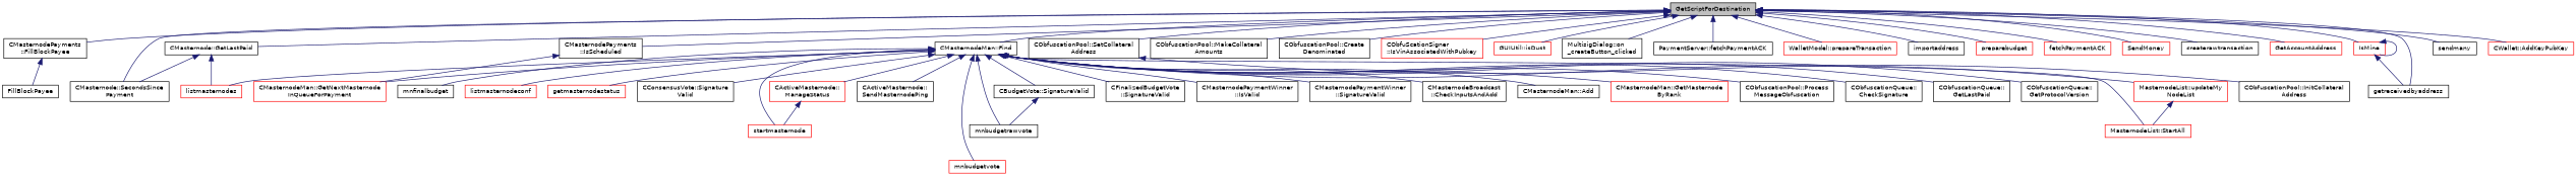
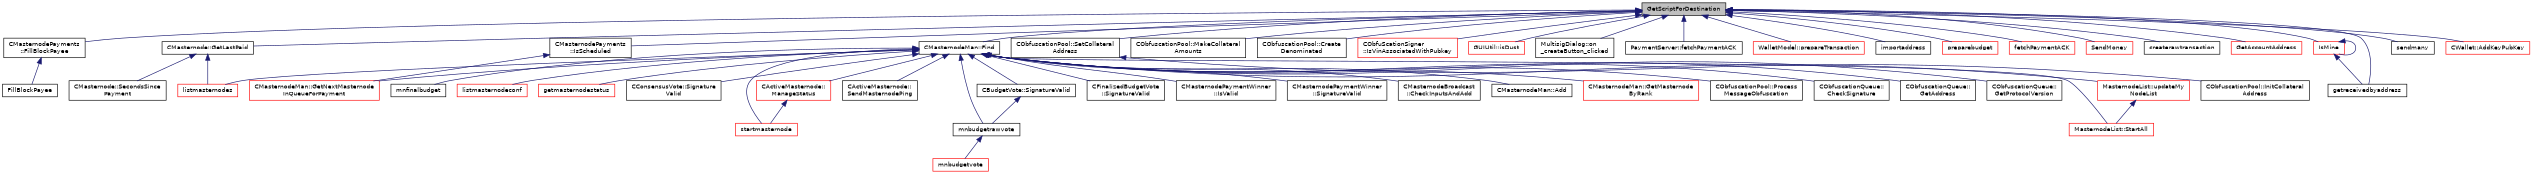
  digraph {
    rankdir=TB
    node [color=black fillcolor=white fontname=Helvetica fontsize=10 shape=record style=filled]
    edge [color=midnightblue dir=back fontname=Helvetica fontsize=10 labelfontname=Helvetica labelfontsize=10 style=solid]
    n1 [fillcolor=grey75 fontcolor=black height=0.2 label=GetScriptForDestination width=0.4]
    n2 [height=0.2 label="CMasternodePayments\l::FillBlockPayee" width=0.4]
    n3 [height=0.2 label="CMasternodePayments\l::IsScheduled" width=0.4]
    n4 [height=0.2 label="CMasternode::SecondsSince\lPayment" width=0.4]
    n5 [height=0.2 label="CMasternode::GetLastPaid" width=0.4]
    n6 [height=0.2 label="CMasternodeMan::Find" width=0.4]
    n7 [height=0.2 label="CObfuscationPool::SetCollateral\lAddress" width=0.4]
    n8 [height=0.2 label="CObfuscationPool::MakeCollateral\lAmounts" width=0.4]
    n9 [height=0.2 label="CObfuscationPool::Create\lDenominated" width=0.4]
    n10 [color=red height=0.2 label="CObfuScationSigner\l::IsVinAssociatedWithPubkey" width=0.4]
    n11 [color=red height=0.2 label="GUIUtil::isDust" width=0.4]
    n12 [height=0.2 label="MultisigDialog::on\l_createButton_clicked" width=0.4]
    n13 [height=0.2 label="PaymentServer::fetchPaymentACK" width=0.4]
    n14 [color=red height=0.2 label="WalletModel::prepareTransaction" width=0.4]
    n15 [height=0.2 label=importaddress width=0.4]
    n16 [color=red height=0.2 label=preparebudget width=0.4]
    n17 [color=red height=0.2 label=fetchPaymentACK width=0.4]
    n18 [color=red height=0.2 label=SendMoney width=0.4]
    n19 [height=0.2 label=createrawtransaction width=0.4]
    n20 [color=red height=0.2 label=GetAccountAddress width=0.4]
    n21 [height=0.2 label=getreceivedbyaddress width=0.4]
    n22 [height=0.2 label=sendmany width=0.4]
    n23 [color=red height=0.2 label="CWallet::AddKeyPubKey" width=0.4]
    n24 [color=red height=0.2 label=IsMine width=0.4]
    n25 [height=0.2 label=FillBlockPayee width=0.4]
    n26 [color=red height=0.2 label="CMasternodeMan::GetNextMasternode\lInQueueForPayment" width=0.4]
    n27 [color=red height=0.2 label=listmasternodes width=0.4]
    n28 [color=red height=0.2 label="CActiveMasternode::\lManageStatus" width=0.4]
    n29 [color=red height=0.2 label=startmasternode width=0.4]
    n30 [height=0.2 label="CActiveMasternode::\lSendMasternodePing" width=0.4]
    n31 [height=0.2 label="CBudgetVote::SignatureValid" width=0.4]
    n32 [height=0.2 label=mnbudgetrawvote width=0.4]
    n33 [height=0.2 label="CFinalizedBudgetVote\l::SignatureValid" width=0.4]
    n34 [height=0.2 label="CMasternodePaymentWinner\l::IsValid" width=0.4]
    n35 [height=0.2 label="CMasternodePaymentWinner\l::SignatureValid" width=0.4]
    n36 [height=0.2 label="CMasternodeBroadcast\l::CheckInputsAndAdd" width=0.4]
    n37 [height=0.2 label="CMasternodeMan::Add" width=0.4]
    n38 [color=red height=0.2 label="CMasternodeMan::GetMasternode\lByRank" width=0.4]
    n39 [height=0.2 label="CObfuscationPool::Process\lMessageObfuscation" width=0.4]
    n40 [height=0.2 label="CObfuscationQueue::\lCheckSignature" width=0.4]
-   n41 [height=0.2 label="CObfuscationQueue::\lGetLastPaid" width=0.4]
+   n41 [height=0.2 label="CObfuscationQueue::\lGetAddress" width=0.4]
    n42 [height=0.2 label="CObfuscationQueue::\lGetProtocolVersion" width=0.4]
    n43 [color=red height=0.2 label="MasternodeList::StartAll" width=0.4]
    n44 [color=red height=0.2 label="MasternodeList::updateMy\lNodeList" width=0.4]
    n45 [color=red height=0.2 label=mnbudgetvote width=0.4]
    n46 [height=0.2 label=mnfinalbudget width=0.4]
    n47 [color=red height=0.2 label=listmasternodeconf width=0.4]
    n48 [color=red height=0.2 label=getmasternodestatus width=0.4]
    n49 [height=0.2 label="CConsensusVote::Signature\lValid" width=0.4]
    n50 [height=0.2 label="CObfuscationPool::InitCollateral\lAddress" width=0.4]
    n1 -> n2
    n1 -> n3
-   n1 -> n4
    n1 -> n5
    n1 -> n6
    n1 -> n7
    n1 -> n8
    n1 -> n9
    n1 -> n10
    n1 -> n11
    n1 -> n12
    n1 -> n13
    n1 -> n14
    n1 -> n15
    n1 -> n16
    n1 -> n17
    n1 -> n18
    n1 -> n19
    n1 -> n20
    n1 -> n21
    n1 -> n22
    n1 -> n23
    n1 -> n24
    n2 -> n25
    n3 -> n26
    n5 -> n4
    n5 -> n27
    n6 -> n26
    n6 -> n27
    n6 -> n28
    n6 -> n29
    n6 -> n30
    n6 -> n31
    n6 -> n32
    n6 -> n33
    n6 -> n34
    n6 -> n35
    n6 -> n36
    n6 -> n37
    n6 -> n38
    n6 -> n39
    n6 -> n40
    n6 -> n41
    n6 -> n42
    n6 -> n43
    n6 -> n44
-   n6 -> n45
+   n32 -> n45
    n6 -> n46
    n6 -> n47
    n6 -> n48
    n6 -> n49
    n7 -> n50
    n24 -> n21
    n24 -> n24
    n28 -> n29
    n31 -> n32
    n44 -> n43
  }
